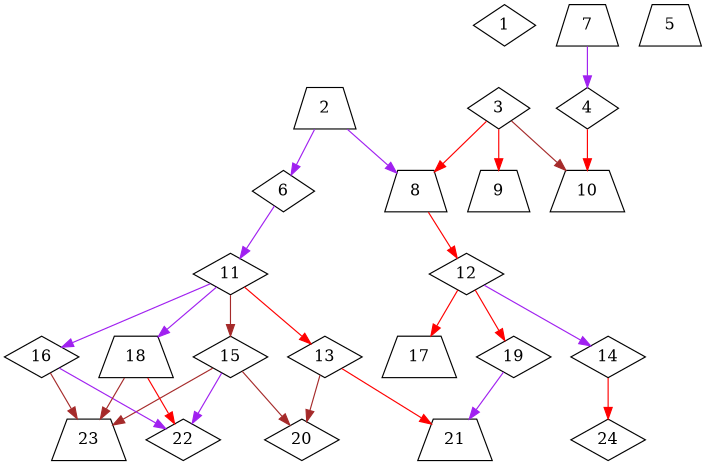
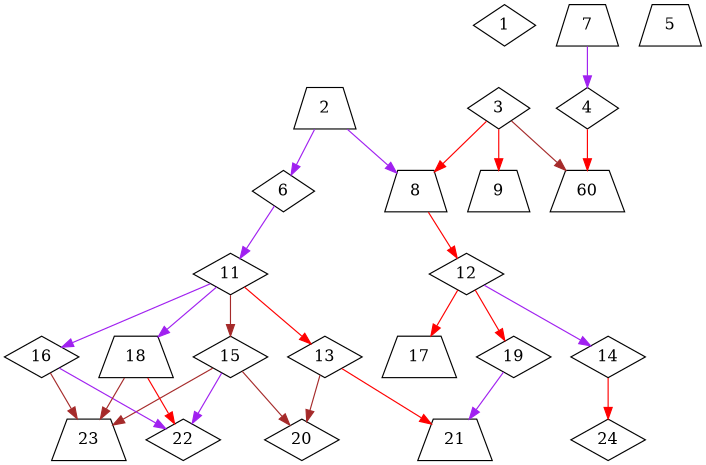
  digraph {
    node [alpha=0.19 shape=diamond]
    edge [color=purple]
    1 [alpha=0.01 expect_size=20749392527587540992]
    2 [alpha=0.17 expect_size=20213660155873244 shape=trapezium]
    6 [alpha=0.17 expect_size=37902345847328210944]
    8 [alpha=0.07 expect_size=340186876481888704 shape=trapezium]
    11 [expect_size=226769792554469]
    12 [alpha=0.09 expect_size=190694269122947055616]
    13 [alpha=0.01 expect_size=5027998079766339]
    15 [alpha=0.11 expect_size=119616545692369168]
    16 [alpha=0.13 expect_size=5792765000693615]
    18 [alpha=0.13 expect_size=121844855938245568 shape=trapezium]
    14 [alpha=0.11 expect_size=2767643996973296]
    17 [alpha=0.03 expect_size=6059508934471676 shape=trapezium]
    19 [alpha=0.12 expect_size=9838718974701472]
    3 [alpha=0.06 expect_size=109915202441110128]
    9 [alpha=0.02 expect_size=9383370853304672 shape=trapezium]
-   10 [alpha=0.15 expect_size=2310940261699152 shape=trapezium]
+   10 [alpha=0.15 expect_size=2310940261699152 shape=trapezium label=60]
    4 [expect_size=114175943977738436608]
    7 [alpha=0.13 expect_size=12972555995758508 shape=trapezium]
    5 [alpha=0.08 expect_size=2126770076718230 shape=trapezium]
    20 [expect_size=76304907356161632]
    21 [alpha=0.16 expect_size=13740745054723506176 shape=trapezium]
    22 [alpha=0.00 expect_size=36812482713258819584]
    23 [expect_size=7012011321851904000 shape=trapezium]
    24 [alpha=0.03 expect_size=131921356890876]
    2 -> 6
    2 -> 8
    6 -> 11
    8 -> 12 [color=red]
    11 -> 13 [color=red]
    11 -> 15 [color=brown]
    11 -> 16
    11 -> 18
    12 -> 14
    12 -> 17 [color=red]
    12 -> 19 [color=red]
    13 -> 20 [color=brown]
    13 -> 21 [color=red]
    15 -> 20 [color=brown]
    15 -> 22
    15 -> 23 [color=brown]
    16 -> 22
    16 -> 23 [color=brown]
    18 -> 22 [color=red]
    18 -> 23 [color=brown]
    14 -> 24 [color=red]
    19 -> 21
    3 -> 8 [color=red]
    3 -> 9 [color=red]
    3 -> 10 [color=brown]
    4 -> 10 [color=red]
    7 -> 4
  }
